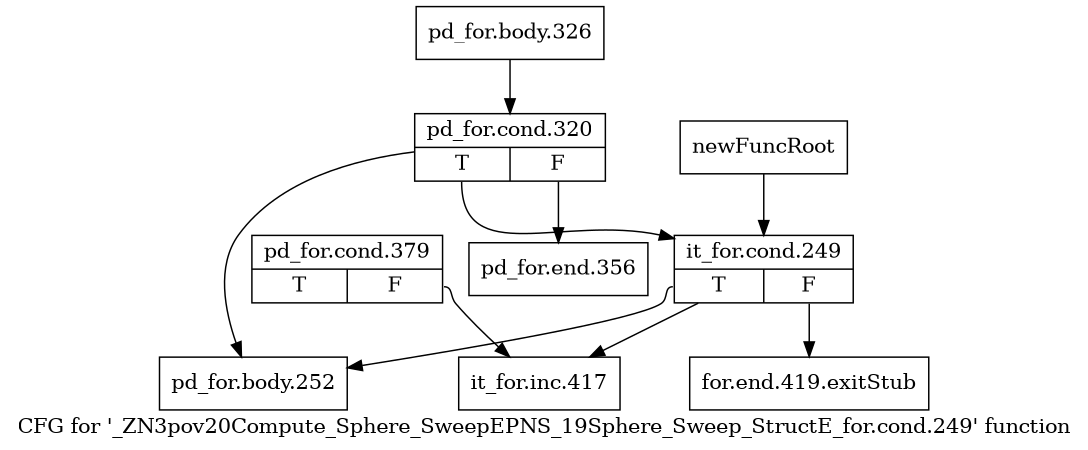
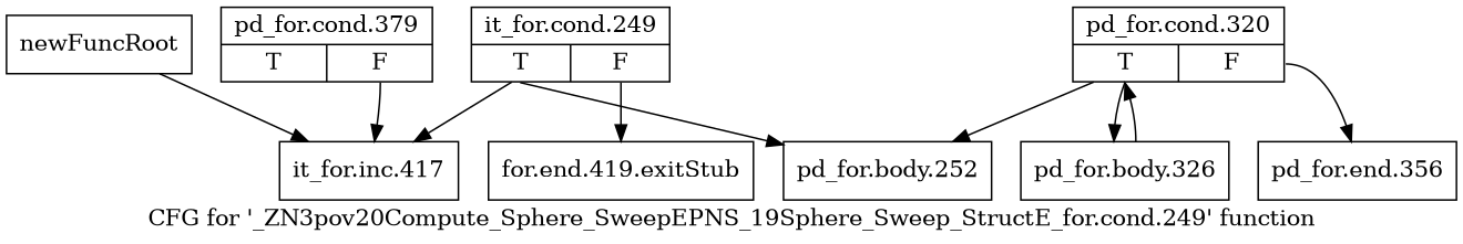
  digraph {
    label="CFG for '_ZN3pov20Compute_Sphere_SweepEPNS_19Sphere_Sweep_StructE_for.cond.249' function"
    node [shape=record]
    n1 [label="{newFuncRoot}"]
    n2 [label="{it_for.cond.249|{<s0>T|<s1>F}}"]
    n3 [label="{for.end.419.exitStub}"]
    n4 [label="{pd_for.body.252}"]
    n5 [label="{it_for.inc.417}"]
    n6 [label="{pd_for.cond.320|{<s0>T|<s1>F}}"]
    n7 [label="{pd_for.body.326}"]
    n8 [label="{pd_for.end.356}"]
    n9 [label="{pd_for.cond.379|{<s0>T|<s1>F}}"]
-   n1 -> n2
+   n1 -> n5
    n2 -> n3 [tailport=s1]
    n2 -> n4 [tailport=s0]
    n2 -> n5
    n6 -> n4
-   n6 -> n2 [tailport=s0]
+   n6 -> n7 [tailport=s0]
    n6 -> n8 [tailport=s1]
    n7 -> n6
    n9 -> n5 [tailport=s1]
  }
